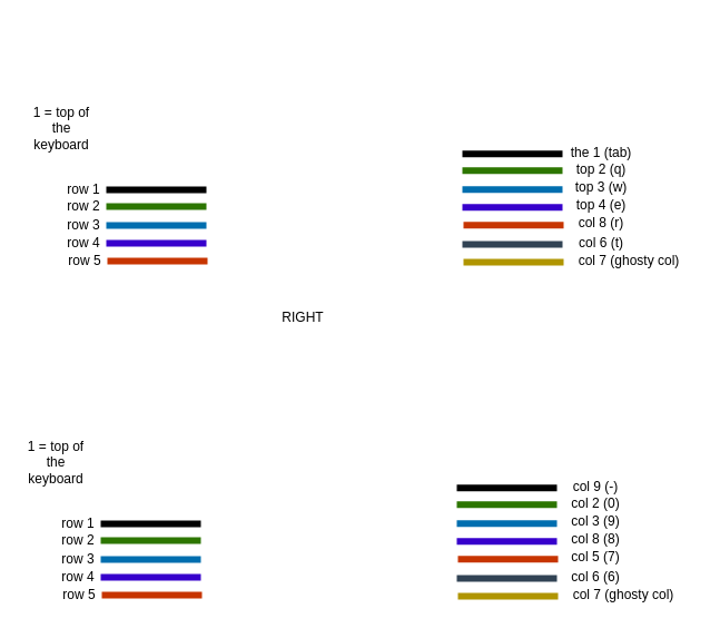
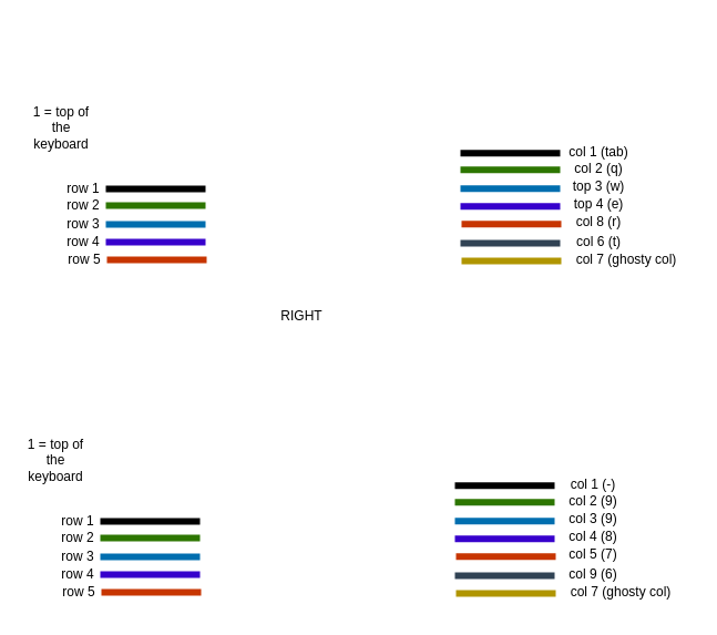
  <mxCell id="0" />
  <mxCell id="1" parent="0" />
  <mxCell id="2" value="" style="shape=image;verticalLabelPosition=bottom;labelBackgroundColor=default;verticalAlign=top;aspect=fixed;imageAspect=0;image=https://nicekeyboards.com/static/1788ac663060fd510f4894b286cd97b1/a6d36/pinout-v2.png;clipPath=inset(34.29% 42.67% 0.79% 4.33%);movable=0;resizable=0;rotatable=0;deletable=0;editable=0;locked=1;connectable=0;" vertex="1" parent="1"><mxGeometry x="155" y="20" width="294.92" height="230" as="geometry" /></mxCell>
  <mxCell id="3" value="" style="endArrow=none;html=1;rounded=0;strokeWidth=6;" edge="1" parent="1" target="4"><mxGeometry width="50" height="50" relative="1" as="geometry"><mxPoint x="185" y="170" as="sourcePoint" /><mxPoint x="65" y="170" as="targetPoint" /></mxGeometry></mxCell>
  <mxCell id="4" value="row 1" style="text;html=1;align=center;verticalAlign=middle;whiteSpace=wrap;rounded=0;" vertex="1" parent="1"><mxGeometry x="55" y="155" width="40" height="30" as="geometry" /></mxCell>
  <mxCell id="5" value="" style="endArrow=none;html=1;rounded=0;strokeWidth=6;fillColor=#60a917;strokeColor=#2D7600;" edge="1" parent="1" target="6"><mxGeometry width="50" height="50" relative="1" as="geometry"><mxPoint x="185" y="185" as="sourcePoint" /><mxPoint x="65" y="185" as="targetPoint" /></mxGeometry></mxCell>
  <mxCell id="6" value="row 2" style="text;html=1;align=center;verticalAlign=middle;whiteSpace=wrap;rounded=0;" vertex="1" parent="1"><mxGeometry x="55" y="170" width="40" height="30" as="geometry" /></mxCell>
  <mxCell id="7" value="" style="endArrow=none;html=1;rounded=0;strokeWidth=6;fillColor=#1ba1e2;strokeColor=#006EAF;" edge="1" parent="1" target="8"><mxGeometry width="50" height="50" relative="1" as="geometry"><mxPoint x="185" y="202" as="sourcePoint" /><mxPoint x="65" y="202" as="targetPoint" /></mxGeometry></mxCell>
  <mxCell id="8" value="row 3" style="text;html=1;align=center;verticalAlign=middle;whiteSpace=wrap;rounded=0;" vertex="1" parent="1"><mxGeometry x="55" y="187" width="40" height="30" as="geometry" /></mxCell>
  <mxCell id="9" value="" style="endArrow=none;html=1;rounded=0;strokeWidth=6;fillColor=#6a00ff;strokeColor=#3700CC;" edge="1" parent="1"><mxGeometry width="50" height="50" relative="1" as="geometry"><mxPoint x="185" y="218" as="sourcePoint" /><mxPoint x="95" y="218" as="targetPoint" /></mxGeometry></mxCell>
  <mxCell id="10" value="row 4" style="text;html=1;align=center;verticalAlign=middle;whiteSpace=wrap;rounded=0;" vertex="1" parent="1"><mxGeometry x="55" y="203" width="40" height="30" as="geometry" /></mxCell>
  <mxCell id="11" value="" style="endArrow=none;html=1;rounded=0;strokeWidth=6;fillColor=#fa6800;strokeColor=#C73500;" edge="1" parent="1"><mxGeometry width="50" height="50" relative="1" as="geometry"><mxPoint x="186" y="234" as="sourcePoint" /><mxPoint x="96" y="234" as="targetPoint" /></mxGeometry></mxCell>
  <mxCell id="12" value="row 5" style="text;html=1;align=center;verticalAlign=middle;whiteSpace=wrap;rounded=0;" vertex="1" parent="1"><mxGeometry x="56" y="219" width="40" height="30" as="geometry" /></mxCell>
  <mxCell id="13" value="1 = top of the keyboard" style="text;html=1;align=center;verticalAlign=middle;whiteSpace=wrap;rounded=0;" vertex="1" parent="1"><mxGeometry x="25" y="100" width="60" height="30" as="geometry" /></mxCell>
  <mxCell id="14" value="" style="endArrow=none;html=1;rounded=0;strokeWidth=6;" edge="1" parent="1"><mxGeometry width="50" height="50" relative="1" as="geometry"><mxPoint x="505" y="137.74" as="sourcePoint" /><mxPoint x="415" y="137.74" as="targetPoint" /></mxGeometry></mxCell>
  <mxCell id="15" value="" style="endArrow=none;html=1;rounded=0;strokeWidth=6;fillColor=#60a917;strokeColor=#2D7600;" edge="1" parent="1"><mxGeometry width="50" height="50" relative="1" as="geometry"><mxPoint x="505" y="152.74" as="sourcePoint" /><mxPoint x="415" y="152.74" as="targetPoint" /></mxGeometry></mxCell>
  <mxCell id="16" value="" style="endArrow=none;html=1;rounded=0;strokeWidth=6;fillColor=#1ba1e2;strokeColor=#006EAF;" edge="1" parent="1"><mxGeometry width="50" height="50" relative="1" as="geometry"><mxPoint x="505" y="169.74" as="sourcePoint" /><mxPoint x="415" y="169.74" as="targetPoint" /></mxGeometry></mxCell>
  <mxCell id="17" value="" style="endArrow=none;html=1;rounded=0;strokeWidth=6;fillColor=#6a00ff;strokeColor=#3700CC;" edge="1" parent="1"><mxGeometry width="50" height="50" relative="1" as="geometry"><mxPoint x="505" y="185.74" as="sourcePoint" /><mxPoint x="415" y="185.74" as="targetPoint" /></mxGeometry></mxCell>
  <mxCell id="18" value="" style="endArrow=none;html=1;rounded=0;strokeWidth=6;fillColor=#fa6800;strokeColor=#C73500;" edge="1" parent="1"><mxGeometry width="50" height="50" relative="1" as="geometry"><mxPoint x="506" y="201.74" as="sourcePoint" /><mxPoint x="416" y="201.74" as="targetPoint" /></mxGeometry></mxCell>
  <mxCell id="19" value="" style="endArrow=none;html=1;rounded=0;strokeWidth=6;fillColor=#647687;strokeColor=#314354;" edge="1" parent="1"><mxGeometry width="50" height="50" relative="1" as="geometry"><mxPoint x="505" y="219" as="sourcePoint" /><mxPoint x="415" y="219" as="targetPoint" /></mxGeometry></mxCell>
  <mxCell id="20" value="" style="endArrow=none;html=1;rounded=0;strokeWidth=6;fillColor=#e3c800;strokeColor=#B09500;" edge="1" parent="1"><mxGeometry width="50" height="50" relative="1" as="geometry"><mxPoint x="506" y="235" as="sourcePoint" /><mxPoint x="416" y="235" as="targetPoint" /></mxGeometry></mxCell>
- <mxCell id="21" value="the 1 (tab)" style="text;html=1;align=center;verticalAlign=middle;whiteSpace=wrap;rounded=0;" vertex="1" parent="1"><mxGeometry x="505" y="126" width="70" height="21" as="geometry" /></mxCell>
- <mxCell id="22" value="top 2 (q)" style="text;html=1;align=center;verticalAlign=middle;whiteSpace=wrap;rounded=0;" vertex="1" parent="1"><mxGeometry x="505" y="141" width="70" height="21" as="geometry" /></mxCell>
+ <mxCell id="21" value="col 1 (tab)" style="text;html=1;align=center;verticalAlign=middle;whiteSpace=wrap;rounded=0;" vertex="1" parent="1"><mxGeometry x="505" y="126" width="70" height="21" as="geometry" /></mxCell>
+ <mxCell id="22" value="col 2 (q)" style="text;html=1;align=center;verticalAlign=middle;whiteSpace=wrap;rounded=0;" vertex="1" parent="1"><mxGeometry x="505" y="141" width="70" height="21" as="geometry" /></mxCell>
  <mxCell id="23" value="top 3 (w)" style="text;html=1;align=center;verticalAlign=middle;whiteSpace=wrap;rounded=0;" vertex="1" parent="1"><mxGeometry x="505" y="157.5" width="70" height="21" as="geometry" /></mxCell>
  <mxCell id="24" value="top 4 (e)" style="text;html=1;align=center;verticalAlign=middle;whiteSpace=wrap;rounded=0;" vertex="1" parent="1"><mxGeometry x="505" y="173.5" width="70" height="21" as="geometry" /></mxCell>
  <mxCell id="25" value="col 8 (r)" style="text;html=1;align=center;verticalAlign=middle;whiteSpace=wrap;rounded=0;" vertex="1" parent="1"><mxGeometry x="505" y="189.5" width="70" height="21" as="geometry" /></mxCell>
  <mxCell id="26" value="col 6 (t)" style="text;html=1;align=center;verticalAlign=middle;whiteSpace=wrap;rounded=0;" vertex="1" parent="1"><mxGeometry x="505" y="207.5" width="70" height="21" as="geometry" /></mxCell>
  <mxCell id="27" value="col 7 (ghosty col)" style="text;html=1;align=center;verticalAlign=middle;whiteSpace=wrap;rounded=0;" vertex="1" parent="1"><mxGeometry x="505" y="223.5" width="120" height="21" as="geometry" /></mxCell>
  <mxCell id="28" value="" style="shape=image;verticalLabelPosition=bottom;labelBackgroundColor=default;verticalAlign=top;aspect=fixed;imageAspect=0;image=https://nicekeyboards.com/static/1788ac663060fd510f4894b286cd97b1/a6d36/pinout-v2.png;clipPath=inset(34.29% 42.67% 0.79% 4.33%);movable=1;resizable=1;rotatable=1;deletable=1;editable=1;locked=0;connectable=1;" vertex="1" parent="1"><mxGeometry x="151" y="320.5" width="294.92" height="230" as="geometry" /></mxCell>
  <mxCell id="29" value="" style="endArrow=none;html=1;rounded=0;strokeWidth=6;" edge="1" parent="1" target="30"><mxGeometry width="50" height="50" relative="1" as="geometry"><mxPoint x="180" y="470" as="sourcePoint" /><mxPoint x="60" y="470" as="targetPoint" /></mxGeometry></mxCell>
  <mxCell id="30" value="row 1" style="text;html=1;align=center;verticalAlign=middle;whiteSpace=wrap;rounded=0;" vertex="1" parent="1"><mxGeometry x="50" y="455" width="40" height="30" as="geometry" /></mxCell>
  <mxCell id="31" value="" style="endArrow=none;html=1;rounded=0;strokeWidth=6;fillColor=#60a917;strokeColor=#2D7600;" edge="1" parent="1" target="32"><mxGeometry width="50" height="50" relative="1" as="geometry"><mxPoint x="180" y="485" as="sourcePoint" /><mxPoint x="60" y="485" as="targetPoint" /></mxGeometry></mxCell>
  <mxCell id="32" value="row 2" style="text;html=1;align=center;verticalAlign=middle;whiteSpace=wrap;rounded=0;" vertex="1" parent="1"><mxGeometry x="50" y="470" width="40" height="30" as="geometry" /></mxCell>
  <mxCell id="33" value="" style="endArrow=none;html=1;rounded=0;strokeWidth=6;fillColor=#1ba1e2;strokeColor=#006EAF;" edge="1" parent="1" target="34"><mxGeometry width="50" height="50" relative="1" as="geometry"><mxPoint x="180" y="502" as="sourcePoint" /><mxPoint x="60" y="502" as="targetPoint" /></mxGeometry></mxCell>
  <mxCell id="34" value="row 3" style="text;html=1;align=center;verticalAlign=middle;whiteSpace=wrap;rounded=0;" vertex="1" parent="1"><mxGeometry x="50" y="487" width="40" height="30" as="geometry" /></mxCell>
  <mxCell id="35" value="" style="endArrow=none;html=1;rounded=0;strokeWidth=6;fillColor=#6a00ff;strokeColor=#3700CC;" edge="1" parent="1"><mxGeometry width="50" height="50" relative="1" as="geometry"><mxPoint x="180" y="518" as="sourcePoint" /><mxPoint x="90" y="518" as="targetPoint" /></mxGeometry></mxCell>
  <mxCell id="36" value="row 4" style="text;html=1;align=center;verticalAlign=middle;whiteSpace=wrap;rounded=0;" vertex="1" parent="1"><mxGeometry x="50" y="503" width="40" height="30" as="geometry" /></mxCell>
  <mxCell id="37" value="" style="endArrow=none;html=1;rounded=0;strokeWidth=6;fillColor=#fa6800;strokeColor=#C73500;" edge="1" parent="1"><mxGeometry width="50" height="50" relative="1" as="geometry"><mxPoint x="181" y="534" as="sourcePoint" /><mxPoint x="91" y="534" as="targetPoint" /></mxGeometry></mxCell>
  <mxCell id="38" value="row 5" style="text;html=1;align=center;verticalAlign=middle;whiteSpace=wrap;rounded=0;" vertex="1" parent="1"><mxGeometry x="51" y="519" width="40" height="30" as="geometry" /></mxCell>
  <mxCell id="39" value="1 = top of the keyboard" style="text;html=1;align=center;verticalAlign=middle;whiteSpace=wrap;rounded=0;" vertex="1" parent="1"><mxGeometry x="20" y="400" width="60" height="30" as="geometry" /></mxCell>
  <mxCell id="40" value="" style="endArrow=none;html=1;rounded=0;strokeWidth=6;" edge="1" parent="1"><mxGeometry width="50" height="50" relative="1" as="geometry"><mxPoint x="500" y="437.74" as="sourcePoint" /><mxPoint x="410" y="437.74" as="targetPoint" /></mxGeometry></mxCell>
  <mxCell id="41" value="" style="endArrow=none;html=1;rounded=0;strokeWidth=6;fillColor=#60a917;strokeColor=#2D7600;" edge="1" parent="1"><mxGeometry width="50" height="50" relative="1" as="geometry"><mxPoint x="500" y="452.74" as="sourcePoint" /><mxPoint x="410" y="452.74" as="targetPoint" /></mxGeometry></mxCell>
  <mxCell id="42" value="" style="endArrow=none;html=1;rounded=0;strokeWidth=6;fillColor=#1ba1e2;strokeColor=#006EAF;" edge="1" parent="1"><mxGeometry width="50" height="50" relative="1" as="geometry"><mxPoint x="500" y="469.74" as="sourcePoint" /><mxPoint x="410" y="469.74" as="targetPoint" /></mxGeometry></mxCell>
  <mxCell id="43" value="" style="endArrow=none;html=1;rounded=0;strokeWidth=6;fillColor=#6a00ff;strokeColor=#3700CC;" edge="1" parent="1"><mxGeometry width="50" height="50" relative="1" as="geometry"><mxPoint x="500" y="485.74" as="sourcePoint" /><mxPoint x="410" y="485.74" as="targetPoint" /></mxGeometry></mxCell>
  <mxCell id="44" value="" style="endArrow=none;html=1;rounded=0;strokeWidth=6;fillColor=#fa6800;strokeColor=#C73500;" edge="1" parent="1"><mxGeometry width="50" height="50" relative="1" as="geometry"><mxPoint x="501" y="501.74" as="sourcePoint" /><mxPoint x="411" y="501.74" as="targetPoint" /></mxGeometry></mxCell>
  <mxCell id="45" value="" style="endArrow=none;html=1;rounded=0;strokeWidth=6;fillColor=#647687;strokeColor=#314354;" edge="1" parent="1"><mxGeometry width="50" height="50" relative="1" as="geometry"><mxPoint x="500" y="519" as="sourcePoint" /><mxPoint x="410" y="519" as="targetPoint" /></mxGeometry></mxCell>
  <mxCell id="46" value="" style="endArrow=none;html=1;rounded=0;strokeWidth=6;fillColor=#e3c800;strokeColor=#B09500;" edge="1" parent="1"><mxGeometry width="50" height="50" relative="1" as="geometry"><mxPoint x="501" y="535" as="sourcePoint" /><mxPoint x="411" y="535" as="targetPoint" /></mxGeometry></mxCell>
- <mxCell id="47" value="col 9 (-)" style="text;html=1;align=center;verticalAlign=middle;whiteSpace=wrap;rounded=0;" vertex="1" parent="1"><mxGeometry x="500" y="426" width="70" height="21" as="geometry" /></mxCell>
- <mxCell id="48" value="col 2 (0)" style="text;html=1;align=center;verticalAlign=middle;whiteSpace=wrap;rounded=0;" vertex="1" parent="1"><mxGeometry x="500" y="441" width="70" height="21" as="geometry" /></mxCell>
+ <mxCell id="47" value="col 1 (-)" style="text;html=1;align=center;verticalAlign=middle;whiteSpace=wrap;rounded=0;" vertex="1" parent="1"><mxGeometry x="500" y="426" width="70" height="21" as="geometry" /></mxCell>
+ <mxCell id="48" value="col 2 (9)" style="text;html=1;align=center;verticalAlign=middle;whiteSpace=wrap;rounded=0;" vertex="1" parent="1"><mxGeometry x="500" y="441" width="70" height="21" as="geometry" /></mxCell>
  <mxCell id="49" value="col 3 (9)" style="text;html=1;align=center;verticalAlign=middle;whiteSpace=wrap;rounded=0;" vertex="1" parent="1"><mxGeometry x="500" y="457.5" width="70" height="21" as="geometry" /></mxCell>
- <mxCell id="50" value="col 8 (8)" style="text;html=1;align=center;verticalAlign=middle;whiteSpace=wrap;rounded=0;" vertex="1" parent="1"><mxGeometry x="500" y="473.5" width="70" height="21" as="geometry" /></mxCell>
+ <mxCell id="50" value="col 4 (8)" style="text;html=1;align=center;verticalAlign=middle;whiteSpace=wrap;rounded=0;" vertex="1" parent="1"><mxGeometry x="500" y="473.5" width="70" height="21" as="geometry" /></mxCell>
  <mxCell id="51" value="col 5 (7)" style="text;html=1;align=center;verticalAlign=middle;whiteSpace=wrap;rounded=0;" vertex="1" parent="1"><mxGeometry x="500" y="489.5" width="70" height="21" as="geometry" /></mxCell>
- <mxCell id="52" value="col 6 (6)" style="text;html=1;align=center;verticalAlign=middle;whiteSpace=wrap;rounded=0;" vertex="1" parent="1"><mxGeometry x="500" y="507.5" width="70" height="21" as="geometry" /></mxCell>
+ <mxCell id="52" value="col 9 (6)" style="text;html=1;align=center;verticalAlign=middle;whiteSpace=wrap;rounded=0;" vertex="1" parent="1"><mxGeometry x="500" y="507.5" width="70" height="21" as="geometry" /></mxCell>
  <mxCell id="53" value="col 7 (ghosty col)" style="text;html=1;align=center;verticalAlign=middle;whiteSpace=wrap;rounded=0;" vertex="1" parent="1"><mxGeometry x="500" y="523.5" width="120" height="21" as="geometry" /></mxCell>
  <mxCell id="54" value="RIGHT" style="text;html=1;align=center;verticalAlign=middle;whiteSpace=wrap;rounded=0;" vertex="1" parent="1"><mxGeometry x="242.46" y="270" width="60" height="30" as="geometry" /></mxCell>
